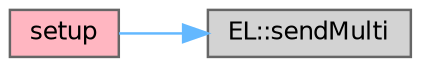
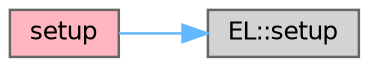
  digraph {
    rankdir=RL
    node [fontname=Helvetica fontsize=10 shape=box style=filled]
-   n1 [color=gray40 fillcolor=lightgrey fontcolor=black height=0.2 label="EL::sendMulti" width=0.4]
+   n1 [color=gray40 fillcolor=lightgrey fontcolor=black height=0.2 label="EL::setup" width=0.4]
    n2 [color=grey40 fillcolor=lightpink height=0.2 label=setup width=0.4]
    n1 -> n2 [color=steelblue1 dir=back fontname=Helvetica fontsize=10 labelfontname=Helvetica labelfontsize=10 style=solid]
  }
